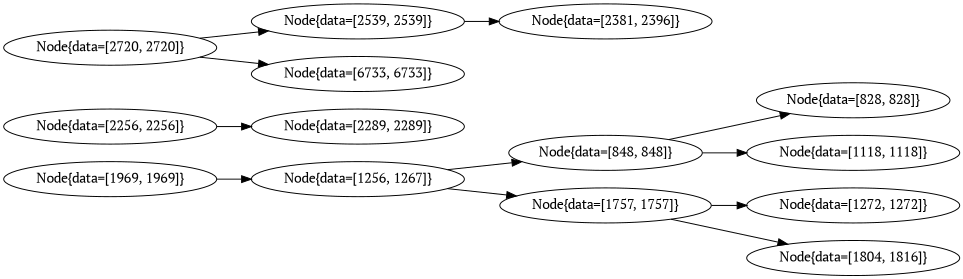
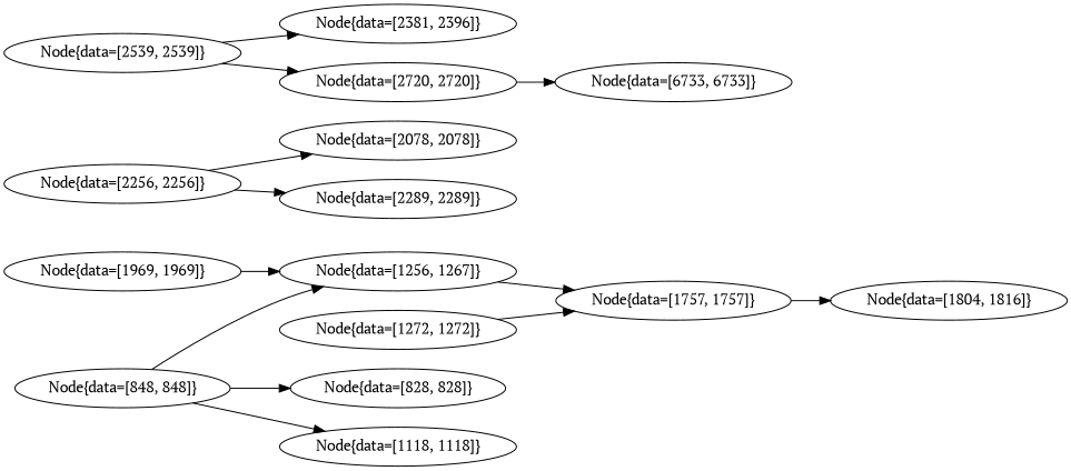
  digraph {
    fontname="PT Serif"
    rankdir=LR
    node [fontname="PT Serif"]
    edge [fontname="PT Serif"]
    n1 [label="Node{data=[1969, 1969]}"]
    n2 [label="Node{data=[1256, 1267]}"]
    n3 [label="Node{data=[848, 848]}"]
    n4 [label="Node{data=[1757, 1757]}"]
    n5 [label="Node{data=[828, 828]}"]
    n6 [label="Node{data=[1118, 1118]}"]
    n7 [label="Node{data=[1272, 1272]}"]
    n8 [label="Node{data=[1804, 1816]}"]
    n9 [label="Node{data=[2256, 2256]}"]
+   n10 [label="Node{data=[2078, 2078]}"]
    n11 [label="Node{data=[2289, 2289]}"]
    n12 [label="Node{data=[2539, 2539]}"]
    n13 [label="Node{data=[2381, 2396]}"]
    n14 [label="Node{data=[2720, 2720]}"]
    n15 [label="Node{data=[6733, 6733]}"]
    n1 -> n2
-   n2 -> n3
+   n3 -> n2
    n2 -> n4
    n3 -> n5
    n3 -> n6
-   n4 -> n7
+   n7 -> n4
    n4 -> n8
+   n9 -> n10
    n9 -> n11
    n12 -> n13
-   n14 -> n12
+   n12 -> n14
    n14 -> n15
  }
